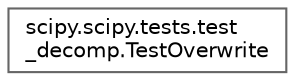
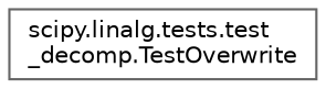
  digraph {
    rankdir=LR
-   n1 [color=grey40 fillcolor=white fontname=Helvetica fontsize=10 height=0.2 label="scipy.scipy.tests.test\l_decomp.TestOverwrite" shape=box style=filled width=0.4]
+   n1 [color=grey40 fillcolor=white fontname=Helvetica fontsize=10 height=0.2 label="scipy.linalg.tests.test\l_decomp.TestOverwrite" shape=box style=filled width=0.4]
  }
